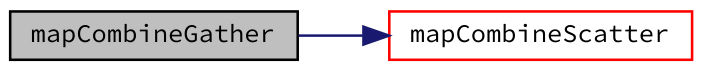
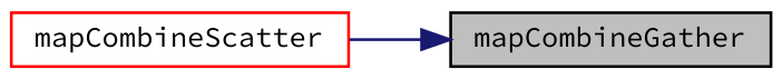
  digraph {
    rankdir=LR
    fontname="Source Code Pro"
    node [fontname="Source Code Pro" fontsize=10 shape=record]
    n1 [color=black fillcolor=grey75 fontcolor=black height=0.2 label=mapCombineGather style=filled width=0.4]
    n2 [color=red height=0.2 label=mapCombineScatter width=0.4]
-   n1 -> n2 [color=midnightblue fontname="Source Code Pro" fontsize=10 labelfontname=Helvetica labelfontsize=10 style=solid]
+   n2 -> n1 [color=midnightblue fontname="Source Code Pro" fontsize=10 labelfontname=Helvetica labelfontsize=10 style=solid]
  }
